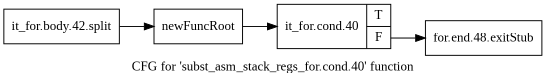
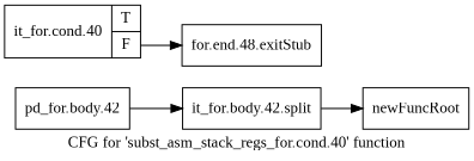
  digraph {
    fontname="Liberation Serif"
    label="CFG for 'subst_asm_stack_regs_for.cond.40' function"
    rankdir=LR
    node [fontname="Liberation Serif" shape=record]
    edge [fontname="Liberation Serif"]
    n1 [label="{newFuncRoot}"]
    n2 [label="{it_for.cond.40|{<s0>T|<s1>F}}"]
    n3 [label="{for.end.48.exitStub}"]
+   n4 [label="{pd_for.body.42}"]
    n5 [label="{it_for.body.42.split}"]
-   n1 -> n2
    n2 -> n3 [tailport=s1]
+   n4 -> n5
    n5 -> n1
  }
